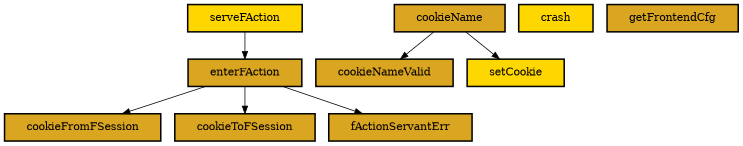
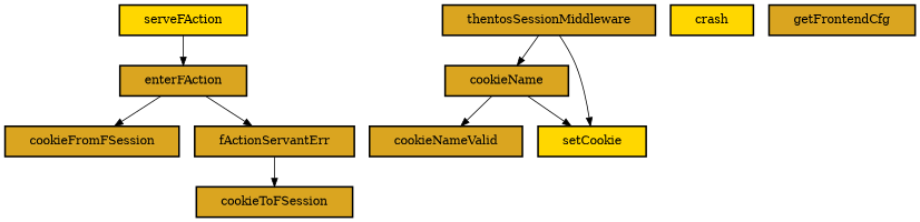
  digraph {
    node [fillcolor=goldenrod margin="0.4,0.1" shape=box style="filled,bold"]
    edge [color=black penwidth=1]
    n1 [label=cookieFromFSession]
    n2 [label=cookieName]
    n3 [label=cookieNameValid]
    n4 [fillcolor=gold label=setCookie]
    n5 [label=cookieToFSession]
    n6 [fillcolor=gold label=crash]
    n7 [label=enterFAction]
    n8 [label=fActionServantErr]
    n9 [label=getFrontendCfg]
    n10 [fillcolor=gold label=serveFAction]
+   n11 [label=thentosSessionMiddleware]
    n2 -> n3
    n2 -> n4
    n7 -> n1
-   n7 -> n5
+   n8 -> n5
    n7 -> n8
    n10 -> n7
+   n11 -> n2
+   n11 -> n4
  }
